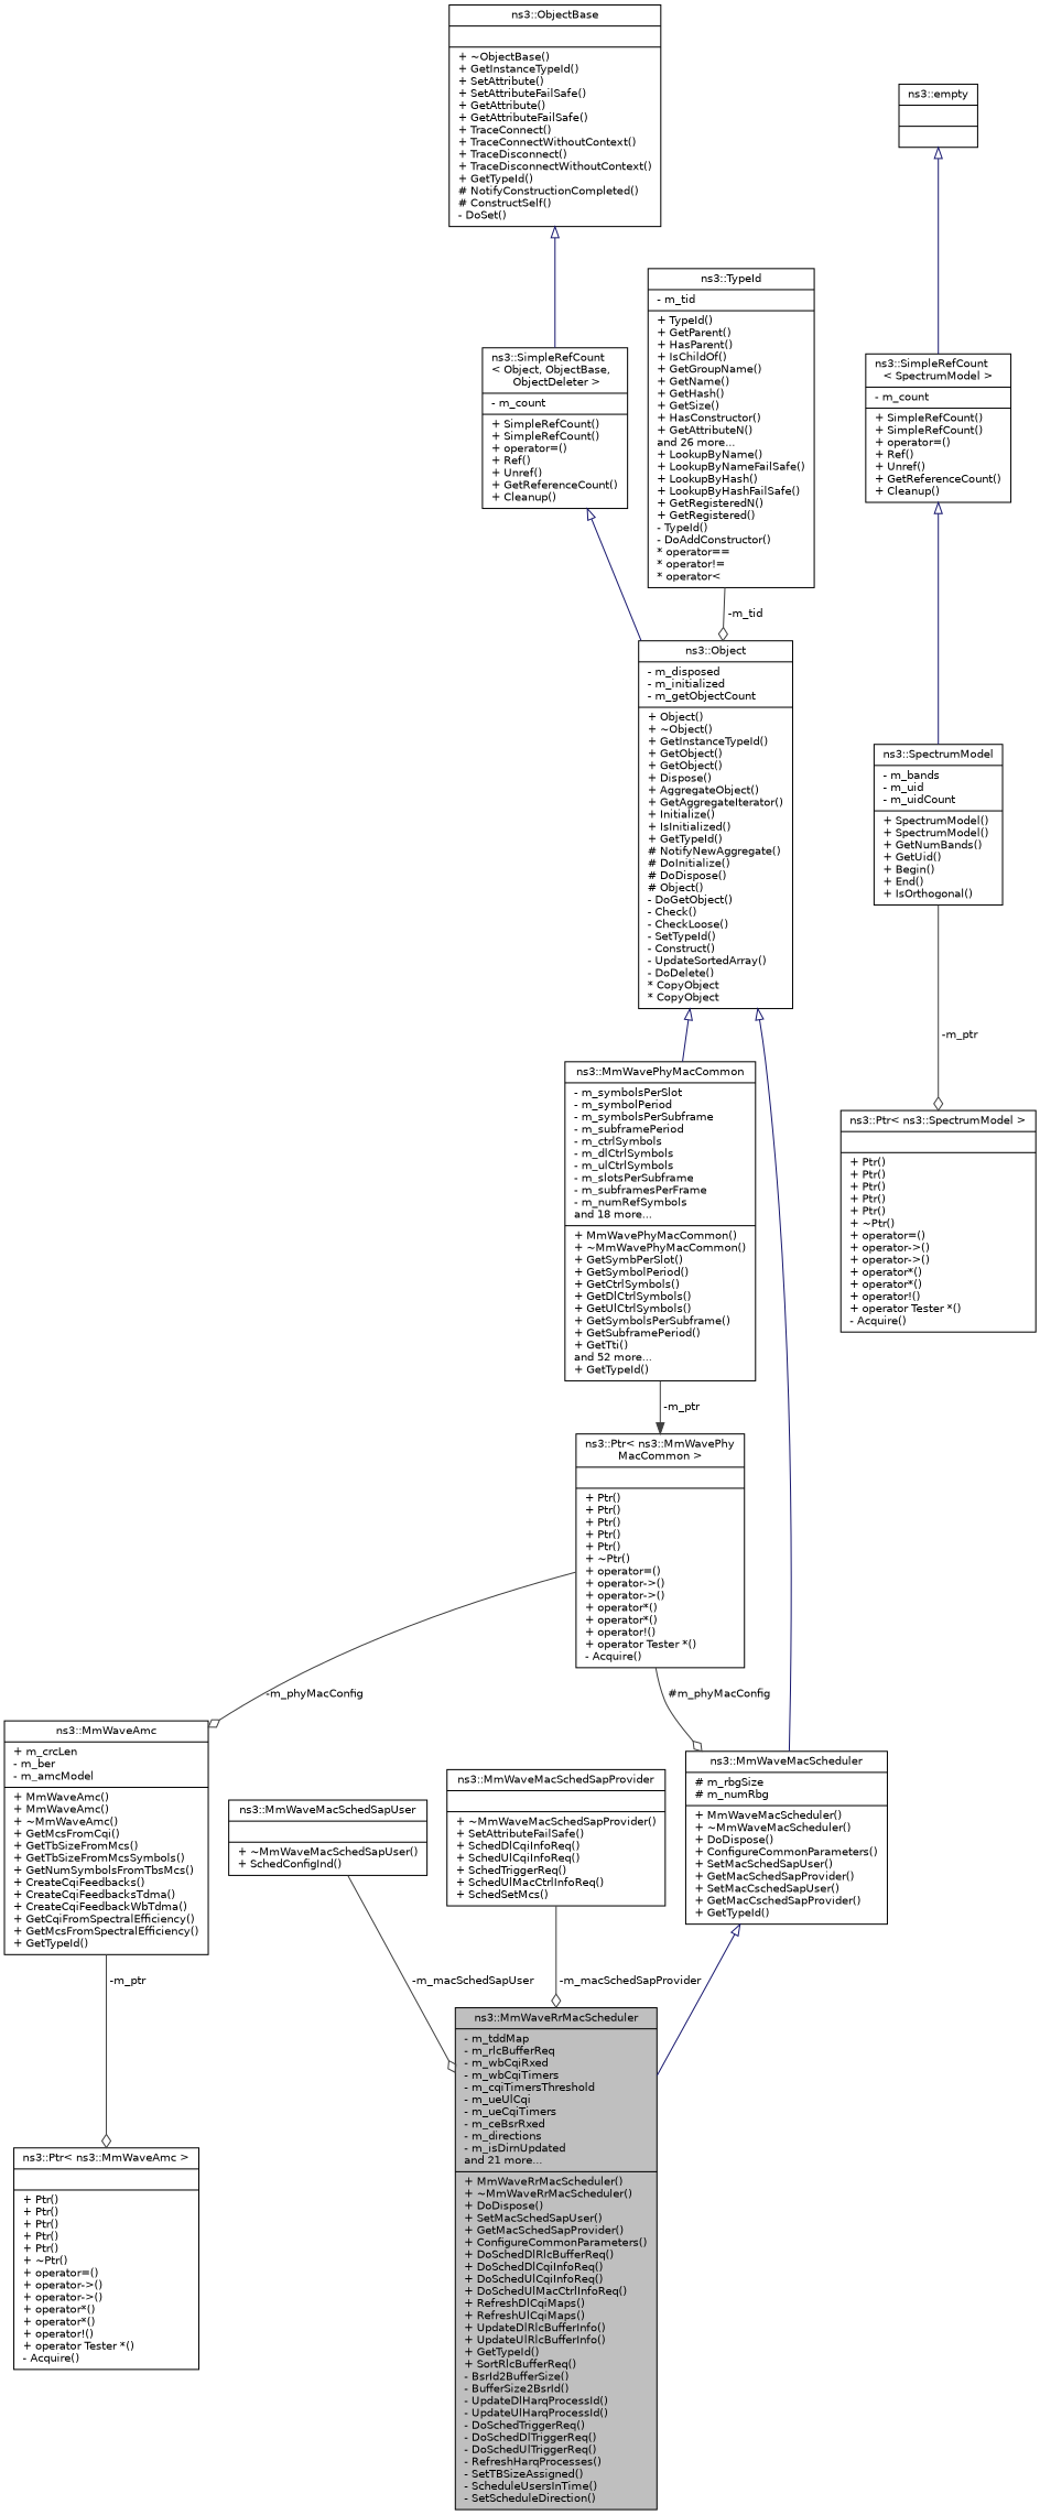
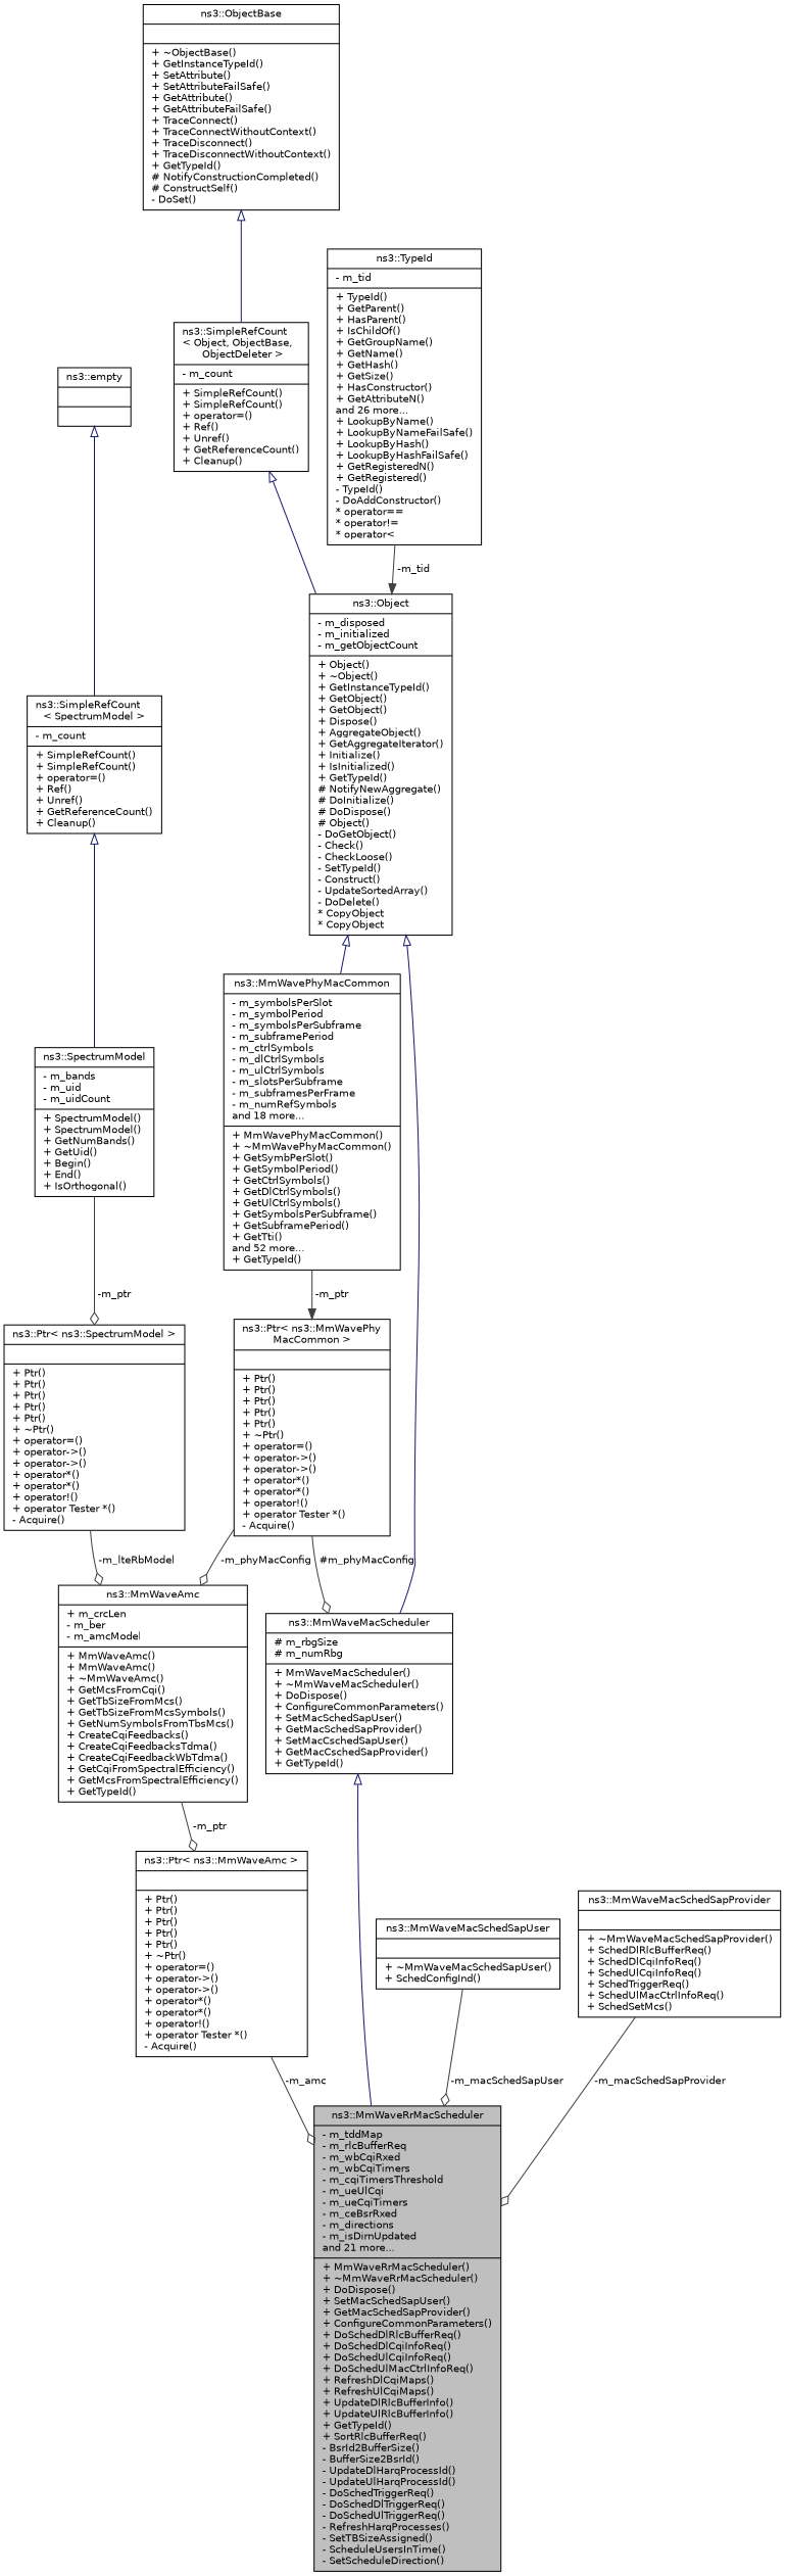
  digraph {
    node [color=black fillcolor=white fontname=Helvetica fontsize=10 shape=record style=filled]
    edge [color=grey25 fontname=Helvetica fontsize=10 labelfontname=Helvetica labelfontsize=10 style=solid arrowhead=odiamond]
    n1 [fillcolor=grey75 fontcolor=black height=0.2 label="{ns3::MmWaveRrMacScheduler\n|- m_tddMap\l- m_rlcBufferReq\l- m_wbCqiRxed\l- m_wbCqiTimers\l- m_cqiTimersThreshold\l- m_ueUlCqi\l- m_ueCqiTimers\l- m_ceBsrRxed\l- m_directions\l- m_isDirnUpdated\land 21 more...\l|+ MmWaveRrMacScheduler()\l+ ~MmWaveRrMacScheduler()\l+ DoDispose()\l+ SetMacSchedSapUser()\l+ GetMacSchedSapProvider()\l+ ConfigureCommonParameters()\l+ DoSchedDlRlcBufferReq()\l+ DoSchedDlCqiInfoReq()\l+ DoSchedUlCqiInfoReq()\l+ DoSchedUlMacCtrlInfoReq()\l+ RefreshDlCqiMaps()\l+ RefreshUlCqiMaps()\l+ UpdateDlRlcBufferInfo()\l+ UpdateUlRlcBufferInfo()\l+ GetTypeId()\l+ SortRlcBufferReq()\l- BsrId2BufferSize()\l- BufferSize2BsrId()\l- UpdateDlHarqProcessId()\l- UpdateUlHarqProcessId()\l- DoSchedTriggerReq()\l- DoSchedDlTriggerReq()\l- DoSchedUlTriggerReq()\l- RefreshHarqProcesses()\l- SetTBSizeAssigned()\l- ScheduleUsersInTime()\l- SetScheduleDirection()\l}" width=0.4]
    n2 [height=0.2 label="{ns3::MmWaveMacScheduler\n|# m_rbgSize\l# m_numRbg\l|+ MmWaveMacScheduler()\l+ ~MmWaveMacScheduler()\l+ DoDispose()\l+ ConfigureCommonParameters()\l+ SetMacSchedSapUser()\l+ GetMacSchedSapProvider()\l+ SetMacCschedSapUser()\l+ GetMacCschedSapProvider()\l+ GetTypeId()\l}" width=0.4]
    n3 [height=0.2 label="{ns3::Object\n|- m_disposed\l- m_initialized\l- m_getObjectCount\l|+ Object()\l+ ~Object()\l+ GetInstanceTypeId()\l+ GetObject()\l+ GetObject()\l+ Dispose()\l+ AggregateObject()\l+ GetAggregateIterator()\l+ Initialize()\l+ IsInitialized()\l+ GetTypeId()\l# NotifyNewAggregate()\l# DoInitialize()\l# DoDispose()\l# Object()\l- DoGetObject()\l- Check()\l- CheckLoose()\l- SetTypeId()\l- Construct()\l- UpdateSortedArray()\l- DoDelete()\l* CopyObject\l* CopyObject\l}" width=0.4]
    n4 [height=0.2 label="{ns3::MmWavePhyMacCommon\n|- m_symbolsPerSlot\l- m_symbolPeriod\l- m_symbolsPerSubframe\l- m_subframePeriod\l- m_ctrlSymbols\l- m_dlCtrlSymbols\l- m_ulCtrlSymbols\l- m_slotsPerSubframe\l- m_subframesPerFrame\l- m_numRefSymbols\land 18 more...\l|+ MmWavePhyMacCommon()\l+ ~MmWavePhyMacCommon()\l+ GetSymbPerSlot()\l+ GetSymbolPeriod()\l+ GetCtrlSymbols()\l+ GetDlCtrlSymbols()\l+ GetUlCtrlSymbols()\l+ GetSymbolsPerSubframe()\l+ GetSubframePeriod()\l+ GetTti()\land 52 more...\l+ GetTypeId()\l}" width=0.4]
    n5 [height=0.2 label="{ns3::Ptr\< ns3::MmWavePhy\lMacCommon \>\n||+ Ptr()\l+ Ptr()\l+ Ptr()\l+ Ptr()\l+ Ptr()\l+ ~Ptr()\l+ operator=()\l+ operator-\>()\l+ operator-\>()\l+ operator*()\l+ operator*()\l+ operator!()\l+ operator Tester *()\l- Acquire()\l}" width=0.4]
    n6 [height=0.2 label="{ns3::MmWaveAmc\n|+ m_crcLen\l- m_ber\l- m_amcModel\l|+ MmWaveAmc()\l+ MmWaveAmc()\l+ ~MmWaveAmc()\l+ GetMcsFromCqi()\l+ GetTbSizeFromMcs()\l+ GetTbSizeFromMcsSymbols()\l+ GetNumSymbolsFromTbsMcs()\l+ CreateCqiFeedbacks()\l+ CreateCqiFeedbacksTdma()\l+ CreateCqiFeedbackWbTdma()\l+ GetCqiFromSpectralEfficiency()\l+ GetMcsFromSpectralEfficiency()\l+ GetTypeId()\l}" width=0.4]
    n7 [height=0.2 label="{ns3::Ptr\< ns3::MmWaveAmc \>\n||+ Ptr()\l+ Ptr()\l+ Ptr()\l+ Ptr()\l+ Ptr()\l+ ~Ptr()\l+ operator=()\l+ operator-\>()\l+ operator-\>()\l+ operator*()\l+ operator*()\l+ operator!()\l+ operator Tester *()\l- Acquire()\l}" width=0.4]
    n8 [height=0.2 label="{ns3::SimpleRefCount\l\< Object, ObjectBase,\l ObjectDeleter \>\n|- m_count\l|+ SimpleRefCount()\l+ SimpleRefCount()\l+ operator=()\l+ Ref()\l+ Unref()\l+ GetReferenceCount()\l+ Cleanup()\l}" width=0.4]
    n9 [height=0.2 label="{ns3::ObjectBase\n||+ ~ObjectBase()\l+ GetInstanceTypeId()\l+ SetAttribute()\l+ SetAttributeFailSafe()\l+ GetAttribute()\l+ GetAttributeFailSafe()\l+ TraceConnect()\l+ TraceConnectWithoutContext()\l+ TraceDisconnect()\l+ TraceDisconnectWithoutContext()\l+ GetTypeId()\l# NotifyConstructionCompleted()\l# ConstructSelf()\l- DoSet()\l}" width=0.4]
    n10 [height=0.2 label="{ns3::TypeId\n|- m_tid\l|+ TypeId()\l+ GetParent()\l+ HasParent()\l+ IsChildOf()\l+ GetGroupName()\l+ GetName()\l+ GetHash()\l+ GetSize()\l+ HasConstructor()\l+ GetAttributeN()\land 26 more...\l+ LookupByName()\l+ LookupByNameFailSafe()\l+ LookupByHash()\l+ LookupByHashFailSafe()\l+ GetRegisteredN()\l+ GetRegistered()\l- TypeId()\l- DoAddConstructor()\l* operator==\l* operator!=\l* operator\<\l}" width=0.4]
    n11 [height=0.2 label="{ns3::MmWaveMacSchedSapUser\n||+ ~MmWaveMacSchedSapUser()\l+ SchedConfigInd()\l}" width=0.4]
-   n12 [height=0.2 label="{ns3::MmWaveMacSchedSapProvider\n||+ ~MmWaveMacSchedSapProvider()\l+ SetAttributeFailSafe()\l+ SchedDlCqiInfoReq()\l+ SchedUlCqiInfoReq()\l+ SchedTriggerReq()\l+ SchedUlMacCtrlInfoReq()\l+ SchedSetMcs()\l}" width=0.4]
+   n12 [height=0.2 label="{ns3::MmWaveMacSchedSapProvider\n||+ ~MmWaveMacSchedSapProvider()\l+ SchedDlRlcBufferReq()\l+ SchedDlCqiInfoReq()\l+ SchedUlCqiInfoReq()\l+ SchedTriggerReq()\l+ SchedUlMacCtrlInfoReq()\l+ SchedSetMcs()\l}" width=0.4]
    n13 [height=0.2 label="{ns3::Ptr\< ns3::SpectrumModel \>\n||+ Ptr()\l+ Ptr()\l+ Ptr()\l+ Ptr()\l+ Ptr()\l+ ~Ptr()\l+ operator=()\l+ operator-\>()\l+ operator-\>()\l+ operator*()\l+ operator*()\l+ operator!()\l+ operator Tester *()\l- Acquire()\l}" width=0.4]
    n14 [height=0.2 label="{ns3::SpectrumModel\n|- m_bands\l- m_uid\l- m_uidCount\l|+ SpectrumModel()\l+ SpectrumModel()\l+ GetNumBands()\l+ GetUid()\l+ Begin()\l+ End()\l+ IsOrthogonal()\l}" width=0.4]
    n15 [height=0.2 label="{ns3::SimpleRefCount\l\< SpectrumModel \>\n|- m_count\l|+ SimpleRefCount()\l+ SimpleRefCount()\l+ operator=()\l+ Ref()\l+ Unref()\l+ GetReferenceCount()\l+ Cleanup()\l}" width=0.4]
    n16 [height=0.2 label="{ns3::empty\n||}" width=0.4]
    n2 -> n1 [arrowtail=onormal color=midnightblue dir=back arrowhead=""]
    n3 -> n2 [arrowtail=onormal color=midnightblue dir=back arrowhead=""]
    n3 -> n4 [arrowtail=onormal color=midnightblue dir=back arrowhead=""]
    n4 -> n5 [arrowhead=normal label=" -m_ptr"]
    n5 -> n2 [label=" #m_phyMacConfig"]
    n5 -> n6 [label=" -m_phyMacConfig"]
    n6 -> n7 [label=" -m_ptr"]
+   n7 -> n1 [label=" -m_amc"]
    n8 -> n3 [arrowtail=onormal color=midnightblue dir=back arrowhead=""]
    n9 -> n8 [arrowtail=onormal color=midnightblue dir=back arrowhead=""]
-   n10 -> n3 [label=" -m_tid"]
+   n10 -> n3 [arrowhead=normal label=" -m_tid"]
    n11 -> n1 [label=" -m_macSchedSapUser"]
    n12 -> n1 [label=" -m_macSchedSapProvider"]
+   n13 -> n6 [label=" -m_lteRbModel"]
    n14 -> n13 [label=" -m_ptr"]
    n15 -> n14 [arrowtail=onormal color=midnightblue dir=back arrowhead=""]
    n16 -> n15 [arrowtail=onormal color=midnightblue dir=back arrowhead=""]
  }
